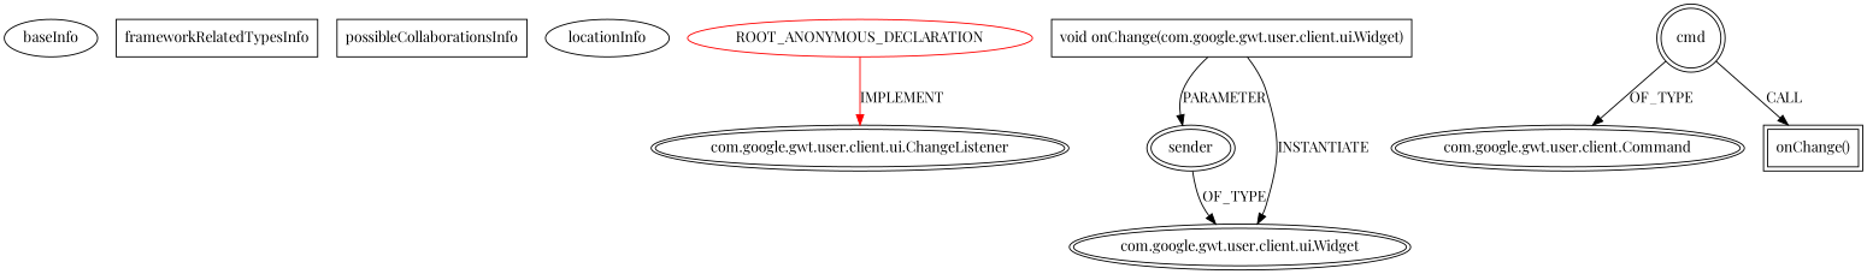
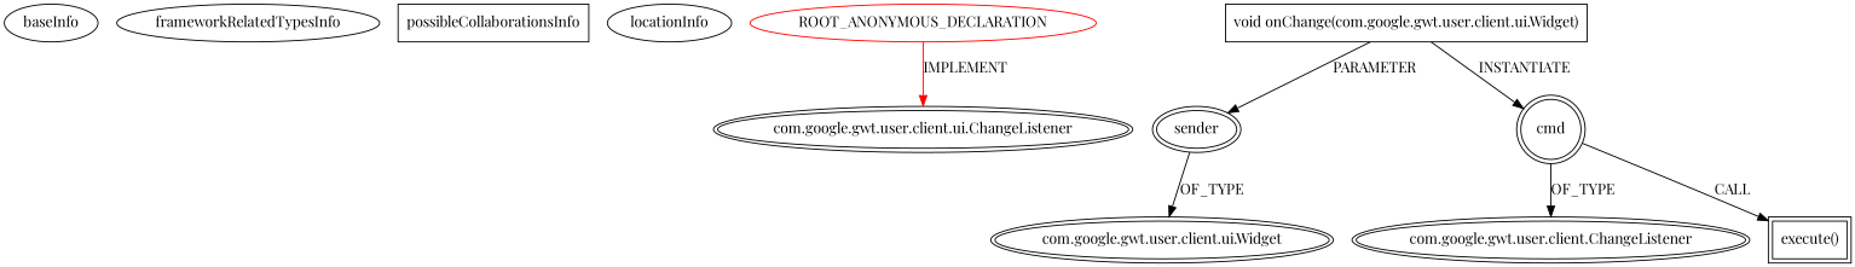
  digraph {
    fontname="Playfair Display"
    node [fontname="Playfair Display" isFrameworkType=true]
    edge [fontname="Playfair Display"]
    baseInfo [category=extension_graph graphId=2976 isAnonymous=true possibleRelation=false isFrameworkType=""]
-   frameworkRelatedTypesInfo [0="com.google.gwt.user.client.ui.ChangeListener" shape=box isFrameworkType=""]
+   frameworkRelatedTypesInfo [0="com.google.gwt.user.client.ui.ChangeListener" isFrameworkType=""]
    possibleCollaborationsInfo [shape=box isFrameworkType=""]
    locationInfo [contextSignature="void onLoad()" filePath="/hmiguellima-ugat/ugat-master/src/org/ucp/gwt/widgets/CMenu.java" graphId=2976 projectName="hmiguellima-ugat" isFrameworkType=""]
    n5 [color=red isFrameworkType=false label=ROOT_ANONYMOUS_DECLARATION vertexType=ROOT_ANONYMOUS_DECLARATION]
    n6 [label="com.google.gwt.user.client.ui.ChangeListener" peripheries=2 vertexType=FRAMEWORK_INTERFACE_TYPE]
    n7 [isFrameworkType=false label="void onChange(com.google.gwt.user.client.ui.Widget)" shape=box vertexType=OVERRIDING_METHOD_DECLARATION]
    n8 [label=sender peripheries=2 vertexType=PARAMETER_DECLARATION]
    n9 [label=cmd peripheries=2 shape=circle vertexType=VARIABLE_EXPRESION]
    n10 [label="com.google.gwt.user.client.ui.Widget" peripheries=2 vertexType=FRAMEWORK_CLASS_TYPE]
-   n11 [label="com.google.gwt.user.client.Command" peripheries=2 vertexType=FRAMEWORK_INTERFACE_TYPE]
-   n12 [label="onChange()" peripheries=2 shape=box vertexType=INSIDE_CALL]
+   n11 [label="com.google.gwt.user.client.ChangeListener" peripheries=2 vertexType=FRAMEWORK_INTERFACE_TYPE]
+   n12 [label="execute()" peripheries=2 shape=box vertexType=INSIDE_CALL]
    n5 -> n6 [color=red label=IMPLEMENT]
    n7 -> n8 [label=PARAMETER]
-   n7 -> n10 [label=INSTANTIATE]
+   n7 -> n9 [label=INSTANTIATE]
    n8 -> n10 [label=OF_TYPE]
    n9 -> n11 [label=OF_TYPE]
    n9 -> n12 [label=CALL]
  }
